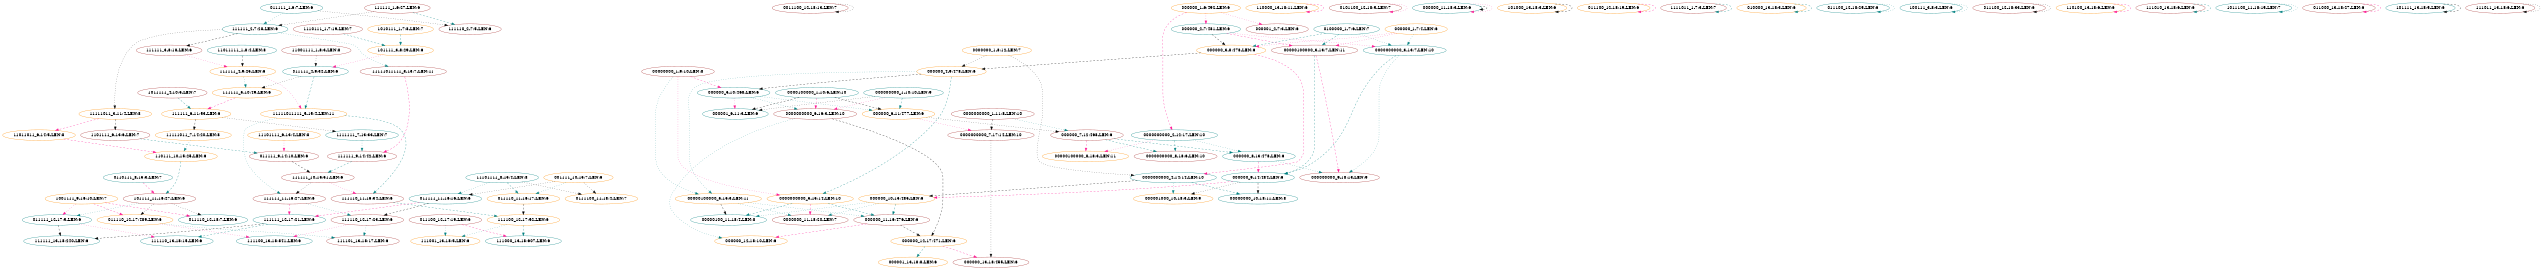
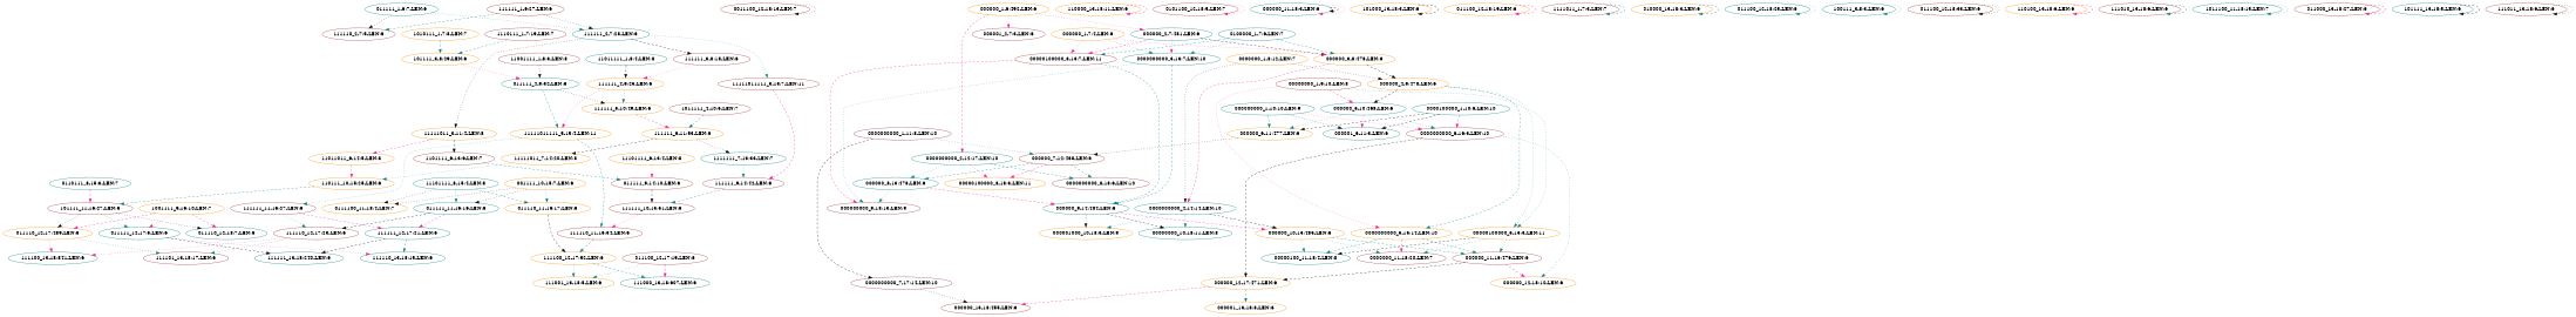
  digraph {
    node [color=darkorange]
    edge [color=teal style=dashed]
    "101111_11-16:27-LEN:6" [color=brown]
    "011111_12-17:5-LEN:6" [color=teal]
    "011110_12-17:489-LEN:6"
    "011110_12-18:7-LEN:6" [color=teal]
    "111111_13-18:240-LEN:6" [color=teal]
    "111110_13-18:15-LEN:6" [color=teal]
    "111100_13-18:841-LEN:6" [color=teal]
    "111101_13-18:17-LEN:6" [color=brown]
    "0011100_12-18:13-LEN:7" [color=brown]
    "11011011_6-14:5-LEN:8"
    "110111_10-15:25-LEN:6"
    "011111_1-6:7-LEN:6" [color=teal]
    "111110_2-7:5-LEN:6" [color=brown]
    "111111_2-7:28-LEN:6" [color=teal]
    "11111011_3-11:4-LEN:8"
    "11111011111_3-13:7-LEN:11" [color=brown]
    "111111_3-8:18-LEN:6" [color=brown]
    "1101111_6-13:6-LEN:7" [color=brown]
    "111111_9-14:42-LEN:6" [color=brown]
    "111111_4-9:25-LEN:6"
    "000001_2-7:3-LEN:6" [color=brown]
    "000000_1-6:492-LEN:6"
    "0000000000_2-12:17-LEN:10" [color=teal]
    "000000_2-7:481-LEN:6" [color=teal]
    "0000000000_8-18:6-LEN:10" [color=brown]
    "000000_8-13:478-LEN:6" [color=teal]
    "00000100000_8-18:3-LEN:11"
    "0000000000_3-13:7-LEN:10" [color=teal]
    "000000_3-8:478-LEN:6"
    "00000100000_3-13:7-LEN:11" [color=brown]
    "000000_9-14:484-LEN:6" [color=teal]
    "000000000_9-18:13-LEN:9" [color=brown]
    "000000_4-9:478-LEN:6"
    "0000000000_4-14:14-LEN:10" [color=teal]
    "1011111_4-10:5-LEN:7" [color=brown]
    "111111_6-11:53-LEN:6"
    "11111011_7-14:20-LEN:8"
    "1111111_7-13:33-LEN:7" [color=teal]
    "110000_13-18:11-LEN:6"
    "00000000_10-18:11-LEN:8" [color=teal]
    "000000_10-15:485-LEN:6"
    "000001000_10-18:3-LEN:9"
    "000000_11-16:476-LEN:6" [color=brown]
    "00000100_11-18:4-LEN:8" [color=teal]
    "0000000_11-18:20-LEN:7" [color=brown]
    "000000_12-17:471-LEN:6"
    "000000_12-18:10-LEN:6"
    "11001111_1-8:3-LEN:8" [color=brown]
    "011111_4-9:32-LEN:6" [color=teal]
    "11111011111_5-15:4-LEN:11"
    "111111_5-10:49-LEN:6"
    "111111_11-16:27-LEN:6" [color=brown]
    "111110_11-16:34-LEN:6" [color=brown]
    "0101100_12-18:5-LEN:7" [color=brown]
    "111100_12-17:52-LEN:6"
    "111001_13-18:5-LEN:6"
    "111000_13-18:607-LEN:6" [color=teal]
    "011111_9-14:10-LEN:6" [color=brown]
    "11101111_6-13:4-LEN:8"
    "111111_10-15:51-LEN:6" [color=brown]
    "00000100000_5-15:3-LEN:11"
    "000001_13-18:8-LEN:6"
    "000000_13-18:455-LEN:6" [color=brown]
    "000000_11-18:3-LEN:6" [color=teal]
    "000000_7-12:468-LEN:6" [color=brown]
    "000000_6-11:477-LEN:6"
    "0000000000_7-17:14-LEN:10" [color=brown]
    "101000_13-18:3-LEN:6"
    "111111_12-17:21-LEN:6" [color=teal]
    "111110_12-17:23-LEN:6" [color=brown]
    "0000000000_1-11:8-LEN:10" [color=brown]
    "0000000000_5-15:14-LEN:10"
    "000000_5-10:468-LEN:6" [color=teal]
    "0000000000_6-16:3-LEN:10" [color=brown]
    "000001_6-11:3-LEN:6" [color=teal]
    "011100_12-18:19-LEN:6"
    "1111011_1-7:3-LEN:7" [color=brown]
    "010000_13-18:3-LEN:6"
    "011100_12-18:25-LEN:6" [color=teal]
    "101111_3-8:29-LEN:6"
    "00000000_1-9:10-LEN:8" [color=brown]
    "1110111_1-7:19-LEN:7" [color=brown]
    "100111_3-8:3-LEN:6" [color=teal]
    "0100000_1-7:6-LEN:7" [color=teal]
    "11101111_8-15:4-LEN:8" [color=teal]
    "0111100_11-18:4-LEN:7"
    "011111_11-16:16-LEN:6" [color=teal]
    "011110_11-16:17-LEN:6"
    "0110111_8-15:3-LEN:7" [color=teal]
    "011100_12-17:19-LEN:6" [color=brown]
    "011100_12-18:33-LEN:6" [color=brown]
    "110100_13-18:6-LEN:6"
    "111010_13-18:6-LEN:6" [color=brown]
    "1011100_11-18:15-LEN:7" [color=teal]
    "1001111_9-16:10-LEN:7"
    "0000100000_1-10:6-LEN:10" [color=teal]
    "011000_13-18:27-LEN:6" [color=brown]
    "11011111_1-8:4-LEN:8" [color=teal]
    "101111_13-18:5-LEN:6" [color=teal]
    "111011_13-18:6-LEN:6" [color=brown]
    "0000000_1-8:12-LEN:7"
    "111111_1-6:27-LEN:6" [color=brown]
    "1010111_1-7:8-LEN:7"
    "001111_10-15:7-LEN:6"
    "000000000_1-10:10-LEN:9" [color=teal]
    "000000_1-7:4-LEN:6"
    "101111_11-16:27-LEN:6" -> "011111_12-17:5-LEN:6" [style=dotted]
    "101111_11-16:27-LEN:6" -> "011110_12-17:489-LEN:6" [color=black style=dotted]
    "101111_11-16:27-LEN:6" -> "011110_12-18:7-LEN:6" [color=black style=dotted]
    "011111_12-17:5-LEN:6" -> "111111_13-18:240-LEN:6" [color=black]
    "011111_12-17:5-LEN:6" -> "111110_13-18:15-LEN:6" [color=deeppink style=dotted]
    "011110_12-17:489-LEN:6" -> "111100_13-18:841-LEN:6" [color=deeppink style=dotted]
    "011110_12-17:489-LEN:6" -> "111101_13-18:17-LEN:6" [style=dotted]
    "0011100_12-18:13-LEN:7" -> "0011100_12-18:13-LEN:7" [color=black style=dotted]
    "11011011_6-14:5-LEN:8" -> "110111_10-15:25-LEN:6" [color=deeppink]
    "110111_10-15:25-LEN:6" -> "101111_11-16:27-LEN:6"
    "011111_1-6:7-LEN:6" -> "111110_2-7:5-LEN:6" [color=black style=dotted]
    "011111_1-6:7-LEN:6" -> "111111_2-7:28-LEN:6" [style=dotted]
    "111111_2-7:28-LEN:6" -> "11111011_3-11:4-LEN:8" [color=black style=dotted]
    "111111_2-7:28-LEN:6" -> "11111011111_3-13:7-LEN:11" [style=dotted]
    "111111_2-7:28-LEN:6" -> "111111_3-8:18-LEN:6" [color=black]
    "11111011_3-11:4-LEN:8" -> "11011011_6-14:5-LEN:8" [color=deeppink]
    "11111011_3-11:4-LEN:8" -> "1101111_6-13:6-LEN:7" [color=black]
    "11111011111_3-13:7-LEN:11" -> "111111_9-14:42-LEN:6" [color=deeppink]
    "111111_3-8:18-LEN:6" -> "111111_4-9:25-LEN:6" [color=deeppink style=dotted]
    "1101111_6-13:6-LEN:7" -> "011111_9-14:10-LEN:6"
    "111111_9-14:42-LEN:6" -> "111111_10-15:51-LEN:6"
    "111111_4-9:25-LEN:6" -> "11111011111_5-15:4-LEN:11" [color=deeppink style=dotted]
    "111111_4-9:25-LEN:6" -> "111111_5-10:49-LEN:6" [style=dotted]
    "000000_1-6:492-LEN:6" -> "000001_2-7:3-LEN:6" [color=deeppink style=dotted]
    "000000_1-6:492-LEN:6" -> "0000000000_2-12:17-LEN:10" [color=deeppink]
    "000000_1-6:492-LEN:6" -> "000000_2-7:481-LEN:6" [color=deeppink style=dotted]
    "0000000000_2-12:17-LEN:10" -> "0000000000_8-18:6-LEN:10"
    "0000000000_2-12:17-LEN:10" -> "000000_8-13:478-LEN:6" [style=dotted]
    "0000000000_2-12:17-LEN:10" -> "00000100000_8-18:3-LEN:11" [color=deeppink style=dotted]
    "000000_2-7:481-LEN:6" -> "0000000000_3-13:7-LEN:10" [color=deeppink style=dotted]
    "000000_2-7:481-LEN:6" -> "000000_3-8:478-LEN:6" [color=black]
    "000000_2-7:481-LEN:6" -> "00000100000_3-13:7-LEN:11" [color=deeppink]
    "000000_8-13:478-LEN:6" -> "000000_9-14:484-LEN:6" [color=deeppink]
    "000000_8-13:478-LEN:6" -> "000000000_9-18:13-LEN:9" [style=dotted]
    "0000000000_3-13:7-LEN:10" -> "000000_9-14:484-LEN:6"
    "0000000000_3-13:7-LEN:10" -> "000000000_9-18:13-LEN:9" [style=dotted]
    "000000_3-8:478-LEN:6" -> "000000_4-9:478-LEN:6" [color=black]
    "000000_3-8:478-LEN:6" -> "0000000000_4-14:14-LEN:10" [color=deeppink]
    "00000100000_3-13:7-LEN:11" -> "000000_9-14:484-LEN:6"
    "00000100000_3-13:7-LEN:11" -> "000000000_9-18:13-LEN:9" [color=deeppink]
    "000000_9-14:484-LEN:6" -> "00000000_10-18:11-LEN:8" [color=black]
    "000000_9-14:484-LEN:6" -> "000000_10-15:485-LEN:6" [color=deeppink]
    "000000_9-14:484-LEN:6" -> "000001000_10-18:3-LEN:9" [color=black style=dotted]
    "000000_4-9:478-LEN:6" -> "00000100000_5-15:3-LEN:11" [style=dotted]
    "000000_4-9:478-LEN:6" -> "0000000000_5-15:14-LEN:10"
    "000000_4-9:478-LEN:6" -> "000000_5-10:468-LEN:6" [color=black]
    "0000000000_4-14:14-LEN:10" -> "00000000_10-18:11-LEN:8"
    "0000000000_4-14:14-LEN:10" -> "000000_10-15:485-LEN:6" [color=black]
    "0000000000_4-14:14-LEN:10" -> "000001000_10-18:3-LEN:9" [style=dotted]
    "1011111_4-10:5-LEN:7" -> "111111_6-11:53-LEN:6"
    "111111_6-11:53-LEN:6" -> "11111011_7-14:20-LEN:8" [color=black]
    "111111_6-11:53-LEN:6" -> "1111111_7-13:33-LEN:7" [color=black style=dotted]
    "11111011_7-14:20-LEN:8" -> "110111_10-15:25-LEN:6" [style=dotted]
    "1111111_7-13:33-LEN:7" -> "111111_9-14:42-LEN:6" [style=dotted]
    "110000_13-18:11-LEN:6" -> "110000_13-18:11-LEN:6" [color=deeppink]
    "000000_10-15:485-LEN:6" -> "000000_11-16:476-LEN:6"
    "000000_10-15:485-LEN:6" -> "00000100_11-18:4-LEN:8" [style=dotted]
    "000000_10-15:485-LEN:6" -> "0000000_11-18:20-LEN:7" [style=dotted]
    "000000_11-16:476-LEN:6" -> "000000_12-17:471-LEN:6" [color=black]
    "000000_11-16:476-LEN:6" -> "000000_12-18:10-LEN:6" [color=deeppink]
    "000000_12-17:471-LEN:6" -> "000001_13-18:8-LEN:6"
    "000000_12-17:471-LEN:6" -> "000000_13-18:455-LEN:6" [color=deeppink]
    "11001111_1-8:3-LEN:8" -> "011111_4-9:32-LEN:6" [color=black style=dotted]
    "011111_4-9:32-LEN:6" -> "11111011111_5-15:4-LEN:11"
    "011111_4-9:32-LEN:6" -> "111111_5-10:49-LEN:6" [color=black style=dotted]
    "11111011111_5-15:4-LEN:11" -> "111111_11-16:27-LEN:6" [style=dotted]
    "11111011111_5-15:4-LEN:11" -> "111110_11-16:34-LEN:6"
    "111111_5-10:49-LEN:6" -> "111111_6-11:53-LEN:6" [color=deeppink]
    "111111_11-16:27-LEN:6" -> "111111_12-17:21-LEN:6" [color=deeppink]
    "111111_11-16:27-LEN:6" -> "111110_12-17:23-LEN:6" [style=dotted]
    "111110_11-16:34-LEN:6" -> "111100_12-17:52-LEN:6"
    "0101100_12-18:5-LEN:7" -> "0101100_12-18:5-LEN:7" [color=deeppink style=dotted]
    "111100_12-17:52-LEN:6" -> "111001_13-18:5-LEN:6" [style=dotted]
    "111100_12-17:52-LEN:6" -> "111000_13-18:607-LEN:6"
    "011111_9-14:10-LEN:6" -> "111111_10-15:51-LEN:6" [color=black]
    "11101111_6-13:4-LEN:8" -> "011111_9-14:10-LEN:6" [color=deeppink style=dotted]
-   "111111_10-15:51-LEN:6" -> "111111_11-16:27-LEN:6" [color=black style=dotted]
    "111111_10-15:51-LEN:6" -> "111110_11-16:34-LEN:6" [color=deeppink style=dotted]
    "00000100000_5-15:3-LEN:11" -> "000000_11-16:476-LEN:6" [style=dotted]
    "00000100000_5-15:3-LEN:11" -> "00000100_11-18:4-LEN:8" [color=black]
    "00000100000_5-15:3-LEN:11" -> "0000000_11-18:20-LEN:7" [style=dotted]
    "000000_11-18:3-LEN:6" -> "000000_11-18:3-LEN:6" [color=black]
    "000000_11-18:3-LEN:6" -> "000000_11-18:3-LEN:6" [color=deeppink style=dotted]
    "000000_7-12:468-LEN:6" -> "0000000000_8-18:6-LEN:10"
    "000000_7-12:468-LEN:6" -> "000000_8-13:478-LEN:6"
    "000000_7-12:468-LEN:6" -> "00000100000_8-18:3-LEN:11" [color=deeppink]
    "000000_6-11:477-LEN:6" -> "000000_7-12:468-LEN:6" [color=black style=dotted]
-   "000000_6-11:477-LEN:6" -> "0000000000_7-17:14-LEN:10" [color=deeppink style=dotted]
    "0000000000_7-17:14-LEN:10" -> "000000_13-18:455-LEN:6" [color=black style=dotted]
    "101000_13-18:3-LEN:6" -> "101000_13-18:3-LEN:6" [color=black]
    "111111_12-17:21-LEN:6" -> "111111_13-18:240-LEN:6" [color=black]
    "111111_12-17:21-LEN:6" -> "111110_13-18:15-LEN:6"
    "111110_12-17:23-LEN:6" -> "111100_13-18:841-LEN:6" [color=deeppink style=dotted]
    "111110_12-17:23-LEN:6" -> "111101_13-18:17-LEN:6" [style=dotted]
    "0000000000_1-11:8-LEN:10" -> "000000_7-12:468-LEN:6" [style=dotted]
    "0000000000_1-11:8-LEN:10" -> "0000000000_7-17:14-LEN:10" [color=black]
    "0000000000_5-15:14-LEN:10" -> "000000_11-16:476-LEN:6"
    "0000000000_5-15:14-LEN:10" -> "00000100_11-18:4-LEN:8"
    "0000000000_5-15:14-LEN:10" -> "0000000_11-18:20-LEN:7" [color=deeppink]
    "000000_5-10:468-LEN:6" -> "000000_6-11:477-LEN:6" [style=dotted]
    "000000_5-10:468-LEN:6" -> "0000000000_6-16:3-LEN:10" [style=dotted]
    "000000_5-10:468-LEN:6" -> "000001_6-11:3-LEN:6" [color=deeppink style=dotted]
    "0000000000_6-16:3-LEN:10" -> "000000_12-17:471-LEN:6" [color=black]
    "0000000000_6-16:3-LEN:10" -> "000000_12-18:10-LEN:6" [style=dotted]
    "011100_12-18:19-LEN:6" -> "011100_12-18:19-LEN:6" [color=deeppink]
    "1111011_1-7:3-LEN:7" -> "1111011_1-7:3-LEN:7"
    "010000_13-18:3-LEN:6" -> "010000_13-18:3-LEN:6"
    "011100_12-18:25-LEN:6" -> "011100_12-18:25-LEN:6" [style=dotted]
    "101111_3-8:29-LEN:6" -> "011111_4-9:32-LEN:6" [color=deeppink style=dotted]
    "00000000_1-9:10-LEN:8" -> "00000100000_5-15:3-LEN:11" [style=dotted]
    "00000000_1-9:10-LEN:8" -> "0000000000_5-15:14-LEN:10" [color=deeppink style=dotted]
    "00000000_1-9:10-LEN:8" -> "000000_5-10:468-LEN:6" [color=deeppink]
    "1110111_1-7:19-LEN:7" -> "101111_3-8:29-LEN:6"
    "100111_3-8:3-LEN:6" -> "100111_3-8:3-LEN:6" [style=dotted]
    "0100000_1-7:6-LEN:7" -> "0000000000_3-13:7-LEN:10" [style=dotted]
    "0100000_1-7:6-LEN:7" -> "000000_3-8:478-LEN:6"
    "0100000_1-7:6-LEN:7" -> "00000100000_3-13:7-LEN:11"
    "11101111_8-15:4-LEN:8" -> "0111100_11-18:4-LEN:7" [color=black style=dotted]
    "11101111_8-15:4-LEN:8" -> "011111_11-16:16-LEN:6" [style=dotted]
    "11101111_8-15:4-LEN:8" -> "011110_11-16:17-LEN:6"
    "011111_11-16:16-LEN:6" -> "111111_12-17:21-LEN:6" [color=deeppink]
    "011111_11-16:16-LEN:6" -> "111110_12-17:23-LEN:6" [color=black]
    "011110_11-16:17-LEN:6" -> "111100_12-17:52-LEN:6" [color=black]
    "0110111_8-15:3-LEN:7" -> "101111_11-16:27-LEN:6" [color=deeppink]
    "011100_12-17:19-LEN:6" -> "111001_13-18:5-LEN:6" [style=dotted]
    "011100_12-17:19-LEN:6" -> "111000_13-18:607-LEN:6" [color=deeppink]
    "011100_12-18:33-LEN:6" -> "011100_12-18:33-LEN:6" [color=black style=dotted]
    "110100_13-18:6-LEN:6" -> "110100_13-18:6-LEN:6" [color=deeppink]
    "111010_13-18:6-LEN:6" -> "111010_13-18:6-LEN:6"
    "1011100_11-18:15-LEN:7" -> "1011100_11-18:15-LEN:7" [style=dotted]
    "1001111_9-16:10-LEN:7" -> "011111_12-17:5-LEN:6" [color=deeppink style=dotted]
    "1001111_9-16:10-LEN:7" -> "011110_12-17:489-LEN:6" [color=deeppink]
    "1001111_9-16:10-LEN:7" -> "011110_12-18:7-LEN:6" [color=deeppink]
    "0000100000_1-10:6-LEN:10" -> "000000_6-11:477-LEN:6" [color=black]
    "0000100000_1-10:6-LEN:10" -> "0000000000_6-16:3-LEN:10" [color=deeppink]
    "0000100000_1-10:6-LEN:10" -> "000001_6-11:3-LEN:6" [color=black]
    "011000_13-18:27-LEN:6" -> "011000_13-18:27-LEN:6" [color=deeppink]
    "11011111_1-8:4-LEN:8" -> "111111_4-9:25-LEN:6" [color=black]
    "101111_13-18:5-LEN:6" -> "101111_13-18:5-LEN:6" [color=black]
    "111011_13-18:6-LEN:6" -> "111011_13-18:6-LEN:6" [color=black style=dotted]
    "0000000_1-8:12-LEN:7" -> "000000_4-9:478-LEN:6" [color=black style=dotted]
    "0000000_1-8:12-LEN:7" -> "0000000000_4-14:14-LEN:10" [color=black style=dotted]
    "111111_1-6:27-LEN:6" -> "111110_2-7:5-LEN:6"
    "111111_1-6:27-LEN:6" -> "111111_2-7:28-LEN:6" [color=black style=dotted]
    "1010111_1-7:8-LEN:7" -> "101111_3-8:29-LEN:6"
    "001111_10-15:7-LEN:6" -> "0111100_11-18:4-LEN:7" [color=black style=dotted]
    "001111_10-15:7-LEN:6" -> "011111_11-16:16-LEN:6" [color=black style=dotted]
    "001111_10-15:7-LEN:6" -> "011110_11-16:17-LEN:6" [style=dotted]
    "000000000_1-10:10-LEN:9" -> "000000_6-11:477-LEN:6"
    "000000000_1-10:10-LEN:9" -> "0000000000_6-16:3-LEN:10" [color=deeppink style=dotted]
    "000000000_1-10:10-LEN:9" -> "000001_6-11:3-LEN:6" [color=black style=dotted]
    "000000_1-7:4-LEN:6" -> "0000000000_3-13:7-LEN:10" [style=dotted]
    "000000_1-7:4-LEN:6" -> "000000_3-8:478-LEN:6" [color=deeppink style=dotted]
    "000000_1-7:4-LEN:6" -> "00000100000_3-13:7-LEN:11" [color=deeppink style=dotted]
  }
